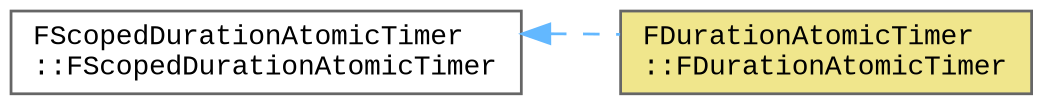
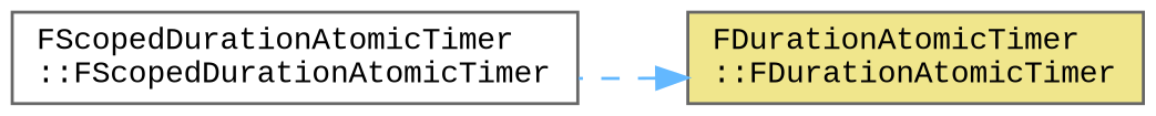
  digraph {
    rankdir=RL
    fontname="Liberation Mono"
    node [fontname="Liberation Mono" fontsize=10 shape=box style=filled]
    n1 [color=gray40 fillcolor=khaki fontcolor=black height=0.2 label="FDurationAtomicTimer\l::FDurationAtomicTimer" width=0.4]
    n2 [color=grey40 fillcolor=white height=0.2 label="FScopedDurationAtomicTimer\l::FScopedDurationAtomicTimer" width=0.4]
-   n2 -> n1 [color=steelblue1 dir=back fontname="Liberation Mono" fontsize=10 labelfontname=Helvetica labelfontsize=10 style=dashed]
+   n1 -> n2 [color=steelblue1 dir=back fontname="Liberation Mono" fontsize=10 labelfontname=Helvetica labelfontsize=10 style=dashed]
  }
